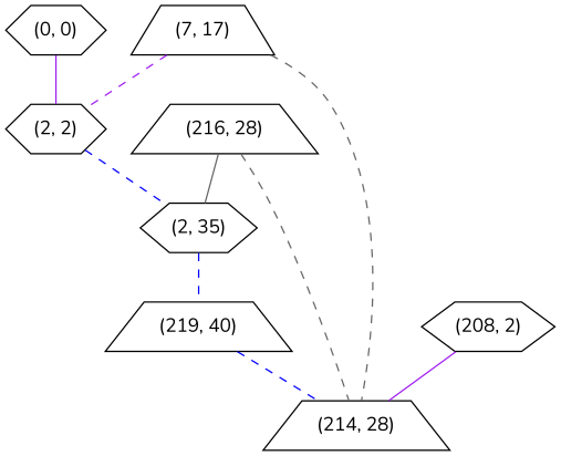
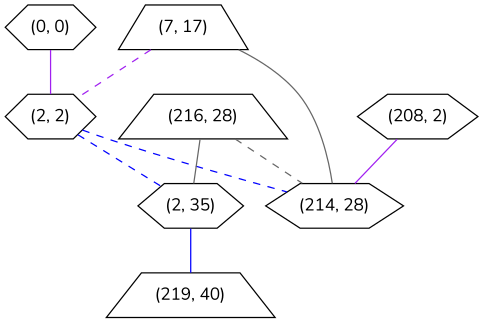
  graph {
    fontname=Nunito
    node [fontname=Nunito shape=hexagon]
    edge [color=purple fontname=Nunito style=dashed weight=1]
    "(0, 0)"
    "(2, 2)"
    "(2, 35)"
    "(216, 28)" [shape=trapezium]
-   "(214, 28)" [shape=trapezium]
+   "(214, 28)"
    n6 [label="(219, 40)" shape=trapezium]
    "(7, 17)" [shape=trapezium]
    "(208, 2)"
    "(0, 0)" -- "(2, 2)" [style=solid weight=4]
    "(2, 2)" -- "(2, 35)" [color=blue]
-   "(2, 35)" -- n6 [color=blue weight=3]
+   "(2, 35)" -- n6 [color=blue style=solid weight=3]
    "(216, 28)" -- "(2, 35)" [color=gray40 style=solid weight=3]
    "(216, 28)" -- "(214, 28)" [color=gray40]
-   n6 -- "(214, 28)" [color=blue]
+   "(2, 2)" -- "(214, 28)" [color=blue]
    "(7, 17)" -- "(2, 2)" [weight=3]
-   "(7, 17)" -- "(214, 28)" [color=gray40]
+   "(7, 17)" -- "(214, 28)" [color=gray40 style=solid]
    "(208, 2)" -- "(214, 28)" [style=solid]
  }
